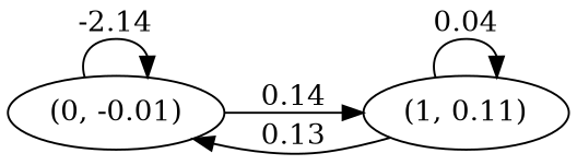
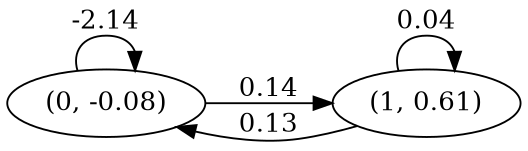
  digraph {
    rankdir=LR
-   n1 [label="(0, -0.01)"]
-   n2 [label="(1, 0.11)"]
+   n1 [label="(0, -0.08)"]
+   n2 [label="(1, 0.61)"]
    n1 -> n1 [label=-2.14]
    n1 -> n2 [label=0.14]
    n2 -> n1 [label=0.13]
    n2 -> n2 [label=0.04]
  }
